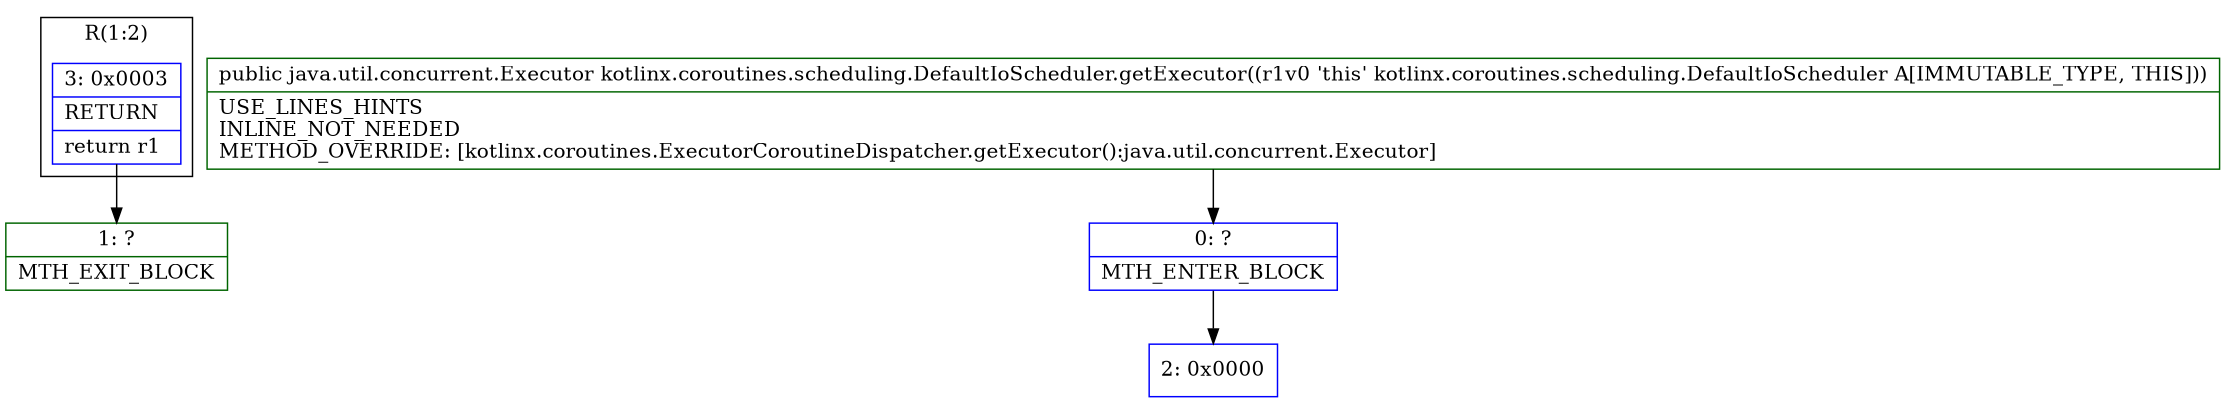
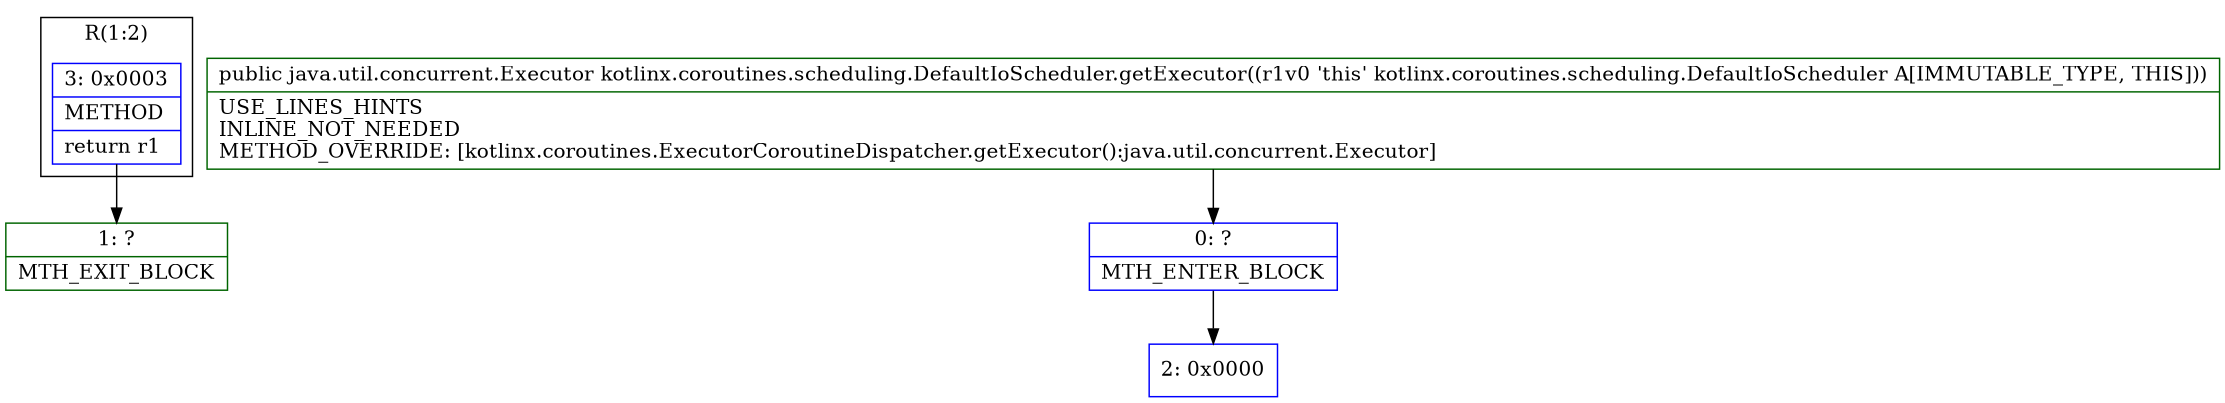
  digraph {
    node [color=blue shape=record]
-   n1 [label="{3\:\ 0x0003|RETURN\l|return r1\l}"]
+   n1 [label="{3\:\ 0x0003|METHOD\l|return r1\l}"]
    n2 [color=darkgreen label="{1\:\ ?|MTH_EXIT_BLOCK\l}"]
    n3 [label="{0\:\ ?|MTH_ENTER_BLOCK\l}"]
    n4 [label="{2\:\ 0x0000}"]
    n5 [color=darkgreen label="{public java.util.concurrent.Executor kotlinx.coroutines.scheduling.DefaultIoScheduler.getExecutor((r1v0 'this' kotlinx.coroutines.scheduling.DefaultIoScheduler A[IMMUTABLE_TYPE, THIS]))  | USE_LINES_HINTS\lINLINE_NOT_NEEDED\lMETHOD_OVERRIDE: [kotlinx.coroutines.ExecutorCoroutineDispatcher.getExecutor():java.util.concurrent.Executor]\l}"]
    subgraph cluster_1 {
      label="R(1:2)"
      n1
    }
    n1 -> n2
    n3 -> n4
    n5 -> n3
  }
